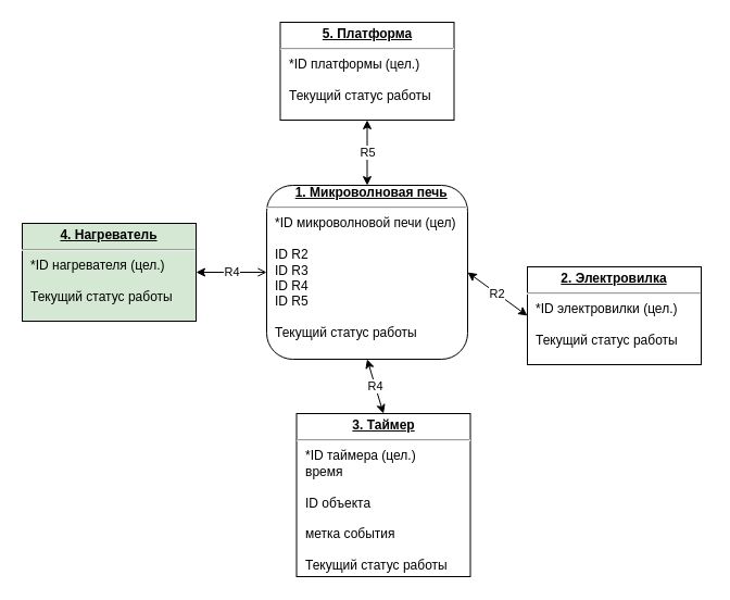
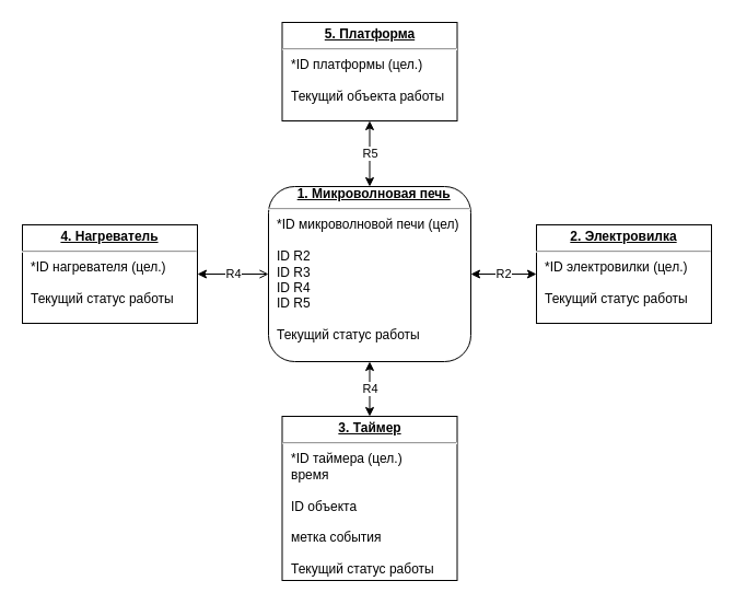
  <mxCell id="0" />
  <mxCell id="1" parent="0" />
  <mxCell id="2" value="&lt;b&gt;&amp;nbsp;&amp;nbsp;&amp;nbsp;&amp;nbsp; &amp;nbsp;&amp;nbsp; &lt;/b&gt;&lt;u&gt;&lt;b&gt;1. Микроволновая печь&lt;/b&gt;&lt;/u&gt;&lt;br&gt;&lt;hr&gt;&lt;p style=&quot;margin: 0px ; margin-left: 8px&quot;&gt;*ID микроволновой печи (цел)&lt;/p&gt;&lt;p style=&quot;margin: 0px ; margin-left: 8px&quot;&gt;&lt;br&gt;ID R2&lt;br&gt;ID R3&lt;br&gt;ID R4&lt;br&gt;ID R5&lt;br&gt;&lt;br&gt;&lt;/p&gt;&lt;p style=&quot;margin: 0px ; margin-left: 8px&quot;&gt;Текущий статус работы&lt;br&gt;&lt;/p&gt;" style="verticalAlign=top;align=left;overflow=fill;fontSize=12;fontFamily=Helvetica;html=1;rounded=1;" parent="1" vertex="1"><mxGeometry x="245" y="170" width="185" height="160" as="geometry" /></mxCell>
- <mxCell id="3" value="&lt;p style=&quot;margin: 0px ; margin-top: 4px ; text-align: center ; text-decoration: underline&quot;&gt;&lt;b&gt;3. Таймер&lt;/b&gt;&lt;br&gt;&lt;/p&gt;&lt;hr&gt;&lt;p style=&quot;margin: 0px ; margin-left: 8px&quot;&gt;*ID таймера (цел.)&lt;br&gt;время&lt;/p&gt;&lt;p style=&quot;margin: 0px ; margin-left: 8px&quot;&gt;&lt;br&gt;&lt;/p&gt;&lt;p style=&quot;margin: 0px ; margin-left: 8px&quot;&gt;ID объекта&lt;br&gt;&lt;/p&gt;&lt;p style=&quot;margin: 0px ; margin-left: 8px&quot;&gt;&amp;nbsp; &lt;br&gt;метка события&lt;br&gt;&lt;br&gt;Текущий статус работы&lt;br&gt;&lt;/p&gt;" style="verticalAlign=top;align=left;overflow=fill;fontSize=12;fontFamily=Helvetica;html=1;" parent="1" vertex="1"><mxGeometry x="272.5" y="380" width="160" height="150" as="geometry" /></mxCell>
- <mxCell id="4" value="&lt;p style=&quot;margin: 0px ; margin-top: 4px ; text-align: center ; text-decoration: underline&quot;&gt;&lt;b&gt;2. Электровилка&lt;/b&gt;&lt;br&gt;&lt;/p&gt;&lt;hr&gt;&lt;p style=&quot;margin: 0px ; margin-left: 8px&quot;&gt;*ID электровилки (цел.)&lt;br&gt;&lt;br&gt;Текущий статус работы&lt;br&gt;&lt;/p&gt;" style="verticalAlign=top;align=left;overflow=fill;fontSize=12;fontFamily=Helvetica;html=1;" parent="1" vertex="1"><mxGeometry x="485" y="245" width="160" height="90" as="geometry" /></mxCell>
- <mxCell id="5" value="&lt;p style=&quot;margin: 0px ; margin-top: 4px ; text-align: center ; text-decoration: underline&quot;&gt;&lt;b&gt;5. Платформа&lt;/b&gt;&lt;br&gt;&lt;/p&gt;&lt;hr&gt;&lt;p style=&quot;margin: 0px ; margin-left: 8px&quot;&gt;*ID платформы (цел.)&lt;br&gt;&lt;br&gt;Текущий статус работы&lt;br&gt;&lt;/p&gt;" style="verticalAlign=top;align=left;overflow=fill;fontSize=12;fontFamily=Helvetica;html=1;" parent="1" vertex="1"><mxGeometry x="257.5" y="20" width="160" height="90" as="geometry" /></mxCell>
- <mxCell id="6" value="&lt;p style=&quot;margin: 0px ; margin-top: 4px ; text-align: center ; text-decoration: underline&quot;&gt;&lt;b&gt;4. Нагреватель&lt;/b&gt;&lt;br&gt;&lt;/p&gt;&lt;hr&gt;&lt;p style=&quot;margin: 0px ; margin-left: 8px&quot;&gt;*ID нагревателя (цел.)&lt;br&gt;&lt;br&gt;Текущий статус работы&lt;br&gt;&lt;/p&gt;" style="verticalAlign=top;align=left;overflow=fill;fontSize=12;fontFamily=Helvetica;html=1;fillColor=#d5e8d4;" parent="1" vertex="1"><mxGeometry x="20" y="205" width="160" height="90" as="geometry" /></mxCell>
+ <mxCell id="3" value="&lt;p style=&quot;margin: 0px ; margin-top: 4px ; text-align: center ; text-decoration: underline&quot;&gt;&lt;b&gt;3. Таймер&lt;/b&gt;&lt;br&gt;&lt;/p&gt;&lt;hr&gt;&lt;p style=&quot;margin: 0px ; margin-left: 8px&quot;&gt;*ID таймера (цел.)&lt;br&gt;время&lt;/p&gt;&lt;p style=&quot;margin: 0px ; margin-left: 8px&quot;&gt;&lt;br&gt;&lt;/p&gt;&lt;p style=&quot;margin: 0px ; margin-left: 8px&quot;&gt;ID объекта&lt;br&gt;&lt;/p&gt;&lt;p style=&quot;margin: 0px ; margin-left: 8px&quot;&gt;&amp;nbsp; &lt;br&gt;метка события&lt;br&gt;&lt;br&gt;Текущий статус работы&lt;br&gt;&lt;/p&gt;" style="verticalAlign=top;align=left;overflow=fill;fontSize=12;fontFamily=Helvetica;html=1;" parent="1" vertex="1"><mxGeometry x="257.5" y="380" width="160" height="150" as="geometry" /></mxCell>
+ <mxCell id="4" value="&lt;p style=&quot;margin: 0px ; margin-top: 4px ; text-align: center ; text-decoration: underline&quot;&gt;&lt;b&gt;2. Электровилка&lt;/b&gt;&lt;br&gt;&lt;/p&gt;&lt;hr&gt;&lt;p style=&quot;margin: 0px ; margin-left: 8px&quot;&gt;*ID электровилки (цел.)&lt;br&gt;&lt;br&gt;Текущий статус работы&lt;br&gt;&lt;/p&gt;" style="verticalAlign=top;align=left;overflow=fill;fontSize=12;fontFamily=Helvetica;html=1;" parent="1" vertex="1"><mxGeometry x="490" y="205" width="160" height="90" as="geometry" /></mxCell>
+ <mxCell id="5" value="&lt;p style=&quot;margin: 0px ; margin-top: 4px ; text-align: center ; text-decoration: underline&quot;&gt;&lt;b&gt;5. Платформа&lt;/b&gt;&lt;br&gt;&lt;/p&gt;&lt;hr&gt;&lt;p style=&quot;margin: 0px ; margin-left: 8px&quot;&gt;*ID платформы (цел.)&lt;br&gt;&lt;br&gt;Текущий объекта работы&lt;br&gt;&lt;/p&gt;" style="verticalAlign=top;align=left;overflow=fill;fontSize=12;fontFamily=Helvetica;html=1;" parent="1" vertex="1"><mxGeometry x="257.5" y="20" width="160" height="90" as="geometry" /></mxCell>
+ <mxCell id="6" value="&lt;p style=&quot;margin: 0px ; margin-top: 4px ; text-align: center ; text-decoration: underline&quot;&gt;&lt;b&gt;4. Нагреватель&lt;/b&gt;&lt;br&gt;&lt;/p&gt;&lt;hr&gt;&lt;p style=&quot;margin: 0px ; margin-left: 8px&quot;&gt;*ID нагревателя (цел.)&lt;br&gt;&lt;br&gt;Текущий статус работы&lt;br&gt;&lt;/p&gt;" style="verticalAlign=top;align=left;overflow=fill;fontSize=12;fontFamily=Helvetica;html=1;" parent="1" vertex="1"><mxGeometry x="20" y="205" width="160" height="90" as="geometry" /></mxCell>
  <mxCell id="7" value="R4" style="endArrow=open;startArrow=classic;html=1;exitX=1;exitY=0.5;exitDx=0;exitDy=0;entryX=0;entryY=0.5;entryDx=0;entryDy=0;" parent="1" source="6" target="2" edge="1"><mxGeometry width="50" height="50" relative="1" as="geometry"><mxPoint x="90" y="470" as="sourcePoint" /><mxPoint x="140" y="420" as="targetPoint" /></mxGeometry></mxCell>
  <mxCell id="8" value="R2" style="endArrow=classic;startArrow=classic;html=1;exitX=1;exitY=0.5;exitDx=0;exitDy=0;entryX=0;entryY=0.5;entryDx=0;entryDy=0;" parent="1" source="2" target="4" edge="1"><mxGeometry width="50" height="50" relative="1" as="geometry"><mxPoint x="490" y="400" as="sourcePoint" /><mxPoint x="535" y="400" as="targetPoint" /></mxGeometry></mxCell>
  <mxCell id="9" value="R5" style="endArrow=classic;startArrow=classic;html=1;exitX=0.5;exitY=0;exitDx=0;exitDy=0;entryX=0.5;entryY=1;entryDx=0;entryDy=0;" parent="1" source="2" target="5" edge="1"><mxGeometry width="50" height="50" relative="1" as="geometry"><mxPoint x="230" y="305" as="sourcePoint" /><mxPoint x="275" y="305" as="targetPoint" /></mxGeometry></mxCell>
  <mxCell id="10" value="R4" style="endArrow=classic;startArrow=classic;html=1;exitX=0.5;exitY=0;exitDx=0;exitDy=0;entryX=0.5;entryY=1;entryDx=0;entryDy=0;" parent="1" source="3" target="2" edge="1"><mxGeometry width="50" height="50" relative="1" as="geometry"><mxPoint x="240" y="315" as="sourcePoint" /><mxPoint x="285" y="315" as="targetPoint" /></mxGeometry></mxCell>
